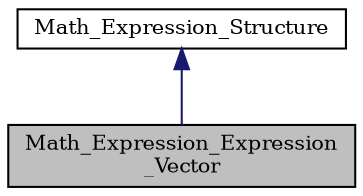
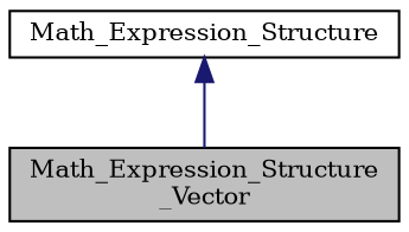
  digraph {
    fontname="DejaVu Serif"
    node [color=black fontname="DejaVu Serif" fontsize=10 shape=record style=filled]
-   n1 [fillcolor=grey75 fontcolor=black height=0.2 label="Math_Expression_Expression\l_Vector" width=0.4]
+   n1 [fillcolor=grey75 fontcolor=black height=0.2 label="Math_Expression_Structure\l_Vector" width=0.4]
    n2 [fillcolor=white height=0.2 label=Math_Expression_Structure width=0.4]
    n2 -> n1 [color=midnightblue dir=back fontname="DejaVu Serif" fontsize=10 labelfontname=Helvetica labelfontsize=10 style=solid]
  }
